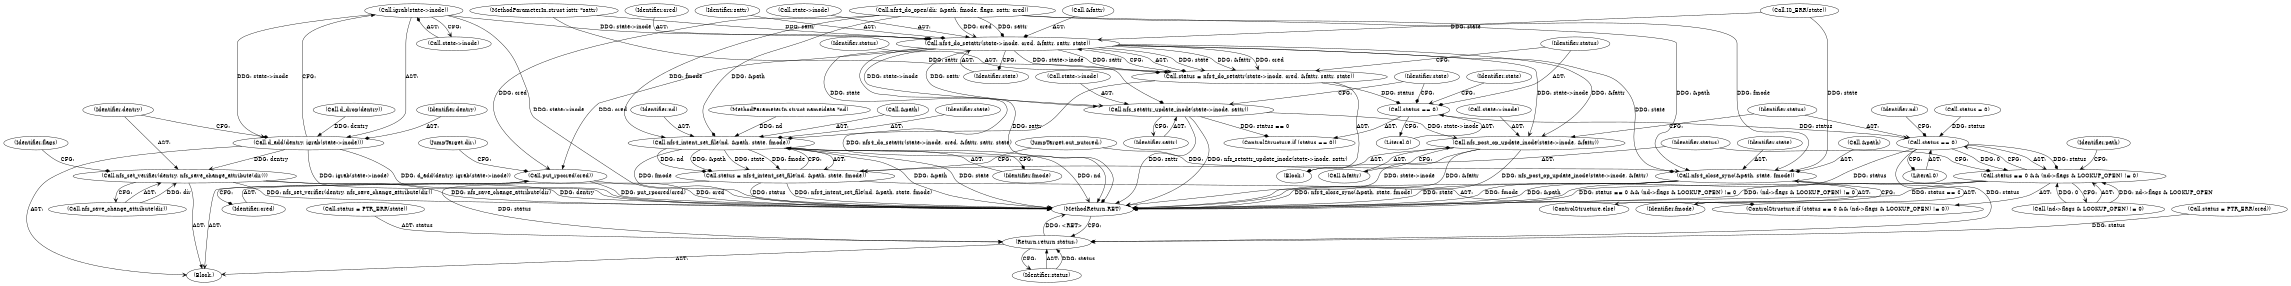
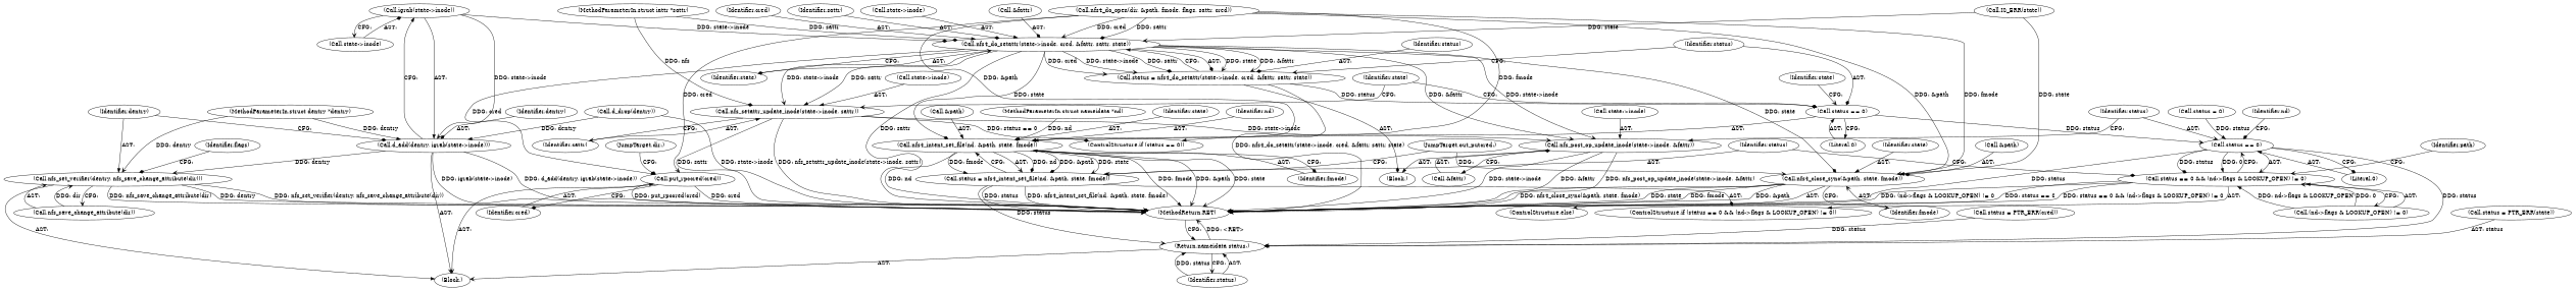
  digraph {
    edge [arrowhead=vee]
    n1 [label="(Call,igrab(state->inode))"]
    n2 [label="(Call,d_add(dentry, igrab(state->inode)))"]
    n3 [label="(Call,nfs4_do_setattr(state->inode, cred, &fattr, sattr, state))"]
    n4 [label="(Call,state->inode)"]
    n5 [label="(MethodReturn,RET)"]
    n6 [label="(Call,nfs_set_verifier(dentry, nfs_save_change_attribute(dir)))"]
    n7 [label="(Block,)"]
    n8 [label="(Call,status = nfs4_do_setattr(state->inode, cred, &fattr, sattr, state))"]
    n9 [label="(Call,nfs_setattr_update_inode(state->inode, sattr))"]
    n10 [label="(Call,nfs_post_op_update_inode(state->inode, &fattr))"]
    n11 [label="(Call,nfs4_intent_set_file(nd, &path, state, fmode))"]
    n12 [label="(Call,nfs4_close_sync(&path, state, fmode))"]
    n13 [label="(Call,put_rpccred(cred))"]
    n14 [label="(Identifier,state)"]
-   n15 [label="(Return,return status;)"]
+   n15 [label="(Return,nameidata status;)"]
    n16 [label="(Call,nfs_save_change_attribute(dir))"]
    n17 [label="(Call,status == 0)"]
    n18 [label="(Block,)"]
    n19 [label="(ControlStructure,if (status == 0))"]
    n20 [label="(Identifier,sattr)"]
    n21 [label="(Call,&fattr)"]
    n22 [label="(Call,status = nfs4_intent_set_file(nd, &path, state, fmode))"]
    n23 [label="(Identifier,fmode)"]
    n24 [label="(ControlStructure,else)"]
    n25 [label="(Identifier,fmode)"]
    n26 [label="(Identifier,cred)"]
    n27 [label="(Call,status == 0)"]
    n28 [label="(Literal,0)"]
    n29 [label="(Call,status == 0 && (nd->flags & LOOKUP_OPEN) != 0)"]
    n30 [label="(Literal,0)"]
    n31 [label="(Call,(nd->flags & LOOKUP_OPEN) != 0)"]
    n32 [label="(ControlStructure,if (status == 0 && (nd->flags & LOOKUP_OPEN) != 0))"]
    n33 [label="(Identifier,status)"]
    n34 [label="(Identifier,state)"]
    n35 [label="(JumpTarget,out_putcred:)"]
    n36 [label="(Call,state->inode)"]
    n37 [label="(Call,IS_ERR(state))"]
    n38 [label="(Identifier,status)"]
    n39 [label="(Call,&fattr)"]
    n40 [label="(Identifier,cred)"]
    n41 [label="(MethodParameterIn,struct iattr *sattr)"]
    n42 [label="(Identifier,sattr)"]
    n43 [label="(MethodParameterIn,struct nameidata *nd)"]
    n44 [label="(Identifier,state)"]
    n45 [label="(Identifier,dentry)"]
    n46 [label="(Call,&path)"]
    n47 [label="(Call,status = PTR_ERR(cred))"]
    n48 [label="(Identifier,path)"]
    n49 [label="(Identifier,state)"]
    n50 [label="(Identifier,nd)"]
    n51 [label="(Call,status = PTR_ERR(state))"]
    n52 [label="(Identifier,dentry)"]
    n53 [label="(Identifier,status)"]
+   n54 [label="(MethodParameterIn,struct dentry *dentry)"]
    n55 [label="(Call,state->inode)"]
    n56 [label="(Identifier,nd)"]
    n57 [label="(Call,nfs4_do_open(dir, &path, fmode, flags, sattr, cred))"]
    n58 [label="(Identifier,state)"]
    n59 [label="(Identifier,status)"]
    n60 [label="(Call,d_drop(dentry))"]
    n61 [label="(Call,status = 0)"]
    n62 [label="(Identifier,status)"]
    n63 [label="(JumpTarget,dir:)"]
    n64 [label="(Call,&path)"]
    n65 [label="(Identifier,flags)"]
    n66 [label="(Call,state->inode)"]
    n1 -> n2 [arrowhead=normal label="AST: "]
    n1 -> n2 [label="DDG: state->inode"]
    n1 -> n3 [arrowhead=diamond label="DDG: state->inode"]
    n1 -> n4 [label="CFG: "]
-   n1 -> n5 [label="DDG: state->inode"]
+   n60 -> n5 [label="DDG: state->inode"]
    n2 -> n1 [arrowhead=normal label="CFG: "]
    n2 -> n5 [arrowhead=normal label="DDG: igrab(state->inode)"]
    n2 -> n5 [arrowhead=diamond label="DDG: d_add(dentry, igrab(state->inode))"]
    n2 -> n6 [label="DDG: dentry"]
    n2 -> n7 [label="AST: "]
    n3 -> n5 [arrowhead=diamond label="DDG: sattr"]
    n3 -> n8 [arrowhead=diamond label="AST: "]
    n3 -> n8 [label="DDG: state"]
    n3 -> n8 [label="DDG: &fattr"]
    n3 -> n8 [label="DDG: cred"]
    n3 -> n8 [label="DDG: state->inode"]
    n3 -> n8 [arrowhead=diamond label="DDG: sattr"]
    n3 -> n9 [label="DDG: state->inode"]
    n3 -> n9 [arrowhead=normal label="DDG: sattr"]
    n3 -> n10 [label="DDG: state->inode"]
    n3 -> n10 [label="DDG: &fattr"]
    n3 -> n11 [arrowhead=diamond label="DDG: state"]
    n3 -> n12 [arrowhead=diamond label="DDG: state"]
    n3 -> n13 [arrowhead=normal label="DDG: cred"]
    n3 -> n14 [arrowhead=diamond label="CFG: "]
    n4 -> n1 [arrowhead=diamond label="AST: "]
    n5 -> n15 [arrowhead=normal label="CFG: "]
    n6 -> n5 [label="DDG: nfs_save_change_attribute(dir)"]
    n6 -> n5 [arrowhead=normal label="DDG: dentry"]
    n6 -> n5 [arrowhead=diamond label="DDG: nfs_set_verifier(dentry, nfs_save_change_attribute(dir))"]
    n6 -> n7 [arrowhead=normal label="AST: "]
    n6 -> n16 [label="CFG: "]
    n8 -> n3 [arrowhead=normal label="CFG: "]
    n8 -> n5 [arrowhead=normal label="DDG: nfs4_do_setattr(state->inode, cred, &fattr, sattr, state)"]
    n8 -> n17 [arrowhead=diamond label="DDG: status"]
    n8 -> n18 [arrowhead=diamond label="AST: "]
    n9 -> n5 [arrowhead=normal label="DDG: sattr"]
    n9 -> n5 [label="DDG: nfs_setattr_update_inode(state->inode, sattr)"]
    n9 -> n10 [label="DDG: state->inode"]
    n9 -> n19 [arrowhead=diamond label="DDG: status == 0"]
    n9 -> n20 [label="CFG: "]
    n10 -> n5 [label="DDG: &fattr"]
    n10 -> n5 [label="DDG: nfs_post_op_update_inode(state->inode, &fattr)"]
    n10 -> n5 [label="DDG: state->inode"]
    n10 -> n18 [arrowhead=normal label="AST: "]
    n10 -> n21 [arrowhead=normal label="CFG: "]
    n11 -> n5 [label="DDG: nd"]
    n11 -> n5 [arrowhead=normal label="DDG: fmode"]
    n11 -> n5 [label="DDG: &path"]
    n11 -> n5 [label="DDG: state"]
    n11 -> n22 [label="AST: "]
    n11 -> n22 [arrowhead=diamond label="DDG: nd"]
    n11 -> n22 [arrowhead=diamond label="DDG: &path"]
    n11 -> n22 [label="DDG: state"]
    n11 -> n22 [arrowhead=normal label="DDG: fmode"]
    n11 -> n23 [arrowhead=diamond label="CFG: "]
    n12 -> n5 [arrowhead=diamond label="DDG: state"]
    n12 -> n5 [arrowhead=normal label="DDG: fmode"]
    n12 -> n5 [arrowhead=normal label="DDG: &path"]
    n12 -> n5 [label="DDG: nfs4_close_sync(&path, state, fmode)"]
    n12 -> n24 [label="AST: "]
    n12 -> n25 [label="CFG: "]
    n13 -> n5 [label="DDG: cred"]
    n13 -> n5 [label="DDG: put_rpccred(cred)"]
    n13 -> n7 [label="AST: "]
    n13 -> n26 [arrowhead=diamond label="CFG: "]
    n14 -> n3 [label="AST: "]
    n15 -> n5 [label="DDG: <RET>"]
    n15 -> n7 [label="AST: "]
    n15 -> n33 [label="CFG: "]
    n16 -> n6 [label="AST: "]
    n16 -> n6 [label="DDG: dir"]
    n17 -> n19 [arrowhead=normal label="AST: "]
    n17 -> n27 [label="DDG: status"]
    n17 -> n28 [arrowhead=normal label="CFG: "]
    n20 -> n9 [arrowhead=normal label="AST: "]
    n21 -> n10 [arrowhead=diamond label="AST: "]
    n22 -> n5 [label="DDG: status"]
    n22 -> n5 [arrowhead=normal label="DDG: nfs4_intent_set_file(nd, &path, state, fmode)"]
    n22 -> n11 [arrowhead=normal label="CFG: "]
    n22 -> n15 [label="DDG: status"]
    n22 -> n32 [arrowhead=diamond label="AST: "]
    n23 -> n11 [arrowhead=normal label="AST: "]
    n25 -> n12 [label="AST: "]
    n26 -> n13 [arrowhead=normal label="AST: "]
    n27 -> n5 [arrowhead=diamond label="DDG: status"]
    n27 -> n15 [arrowhead=diamond label="DDG: status"]
    n27 -> n29 [label="AST: "]
    n27 -> n29 [arrowhead=diamond label="DDG: status"]
    n27 -> n29 [arrowhead=normal label="DDG: 0"]
    n27 -> n30 [arrowhead=diamond label="CFG: "]
    n28 -> n17 [arrowhead=normal label="AST: "]
    n29 -> n5 [arrowhead=diamond label="DDG: status == 0"]
    n29 -> n5 [arrowhead=diamond label="DDG: status == 0 && (nd->flags & LOOKUP_OPEN) != 0"]
    n29 -> n5 [arrowhead=normal label="DDG: (nd->flags & LOOKUP_OPEN) != 0"]
    n29 -> n27 [label="CFG: "]
    n29 -> n31 [label="CFG: "]
    n29 -> n32 [arrowhead=normal label="AST: "]
    n30 -> n27 [arrowhead=normal label="AST: "]
    n31 -> n29 [label="AST: "]
    n31 -> n29 [arrowhead=normal label="DDG: nd->flags & LOOKUP_OPEN"]
    n31 -> n29 [arrowhead=normal label="DDG: 0"]
    n33 -> n15 [arrowhead=normal label="AST: "]
    n33 -> n15 [arrowhead=normal label="DDG: status"]
    n34 -> n9 [label="CFG: "]
    n34 -> n17 [arrowhead=diamond label="CFG: "]
    n35 -> n12 [label="DDG: "]
    n35 -> n22 [label="CFG: "]
    n36 -> n9 [arrowhead=normal label="AST: "]
    n37 -> n3 [label="DDG: state"]
    n37 -> n12 [arrowhead=normal label="DDG: state"]
    n38 -> n8 [arrowhead=diamond label="AST: "]
    n39 -> n3 [arrowhead=diamond label="AST: "]
    n40 -> n3 [arrowhead=normal label="AST: "]
    n41 -> n3 [arrowhead=diamond label="DDG: sattr"]
-   n41 -> n9 [arrowhead=diamond label="DDG: sattr"]
+   n41 -> n9 [arrowhead=diamond label="DDG: nfs"]
    n42 -> n3 [arrowhead=diamond label="AST: "]
    n43 -> n11 [arrowhead=normal label="DDG: nd"]
    n44 -> n12 [arrowhead=normal label="AST: "]
    n45 -> n2 [arrowhead=diamond label="CFG: "]
    n45 -> n6 [arrowhead=normal label="AST: "]
    n46 -> n12 [arrowhead=diamond label="AST: "]
    n47 -> n15 [label="DDG: status"]
    n48 -> n29 [label="CFG: "]
    n49 -> n11 [arrowhead=diamond label="AST: "]
    n50 -> n27 [arrowhead=diamond label="CFG: "]
    n51 -> n15 [arrowhead=normal label="AST: status"]
    n52 -> n2 [arrowhead=diamond label="AST: "]
    n53 -> n10 [arrowhead=normal label="CFG: "]
    n53 -> n27 [label="AST: "]
+   n54 -> n2 [arrowhead=normal label="DDG: dentry"]
+   n54 -> n6 [label="DDG: dentry"]
    n55 -> n3 [arrowhead=normal label="AST: "]
    n56 -> n11 [arrowhead=normal label="AST: "]
    n57 -> n3 [label="DDG: cred"]
    n57 -> n3 [arrowhead=diamond label="DDG: sattr"]
    n57 -> n11 [arrowhead=diamond label="DDG: &path"]
    n57 -> n11 [arrowhead=normal label="DDG: fmode"]
    n57 -> n12 [arrowhead=normal label="DDG: &path"]
    n57 -> n12 [label="DDG: fmode"]
    n57 -> n13 [label="DDG: cred"]
    n58 -> n17 [label="CFG: "]
    n59 -> n22 [arrowhead=normal label="AST: "]
    n59 -> n29 [arrowhead=diamond label="CFG: "]
    n60 -> n2 [arrowhead=normal label="DDG: dentry"]
    n61 -> n27 [arrowhead=normal label="DDG: status"]
    n62 -> n8 [label="CFG: "]
    n62 -> n17 [arrowhead=diamond label="AST: "]
    n63 -> n13 [arrowhead=diamond label="CFG: "]
    n64 -> n11 [arrowhead=normal label="AST: "]
    n65 -> n6 [arrowhead=diamond label="CFG: "]
    n66 -> n10 [arrowhead=normal label="AST: "]
  }
